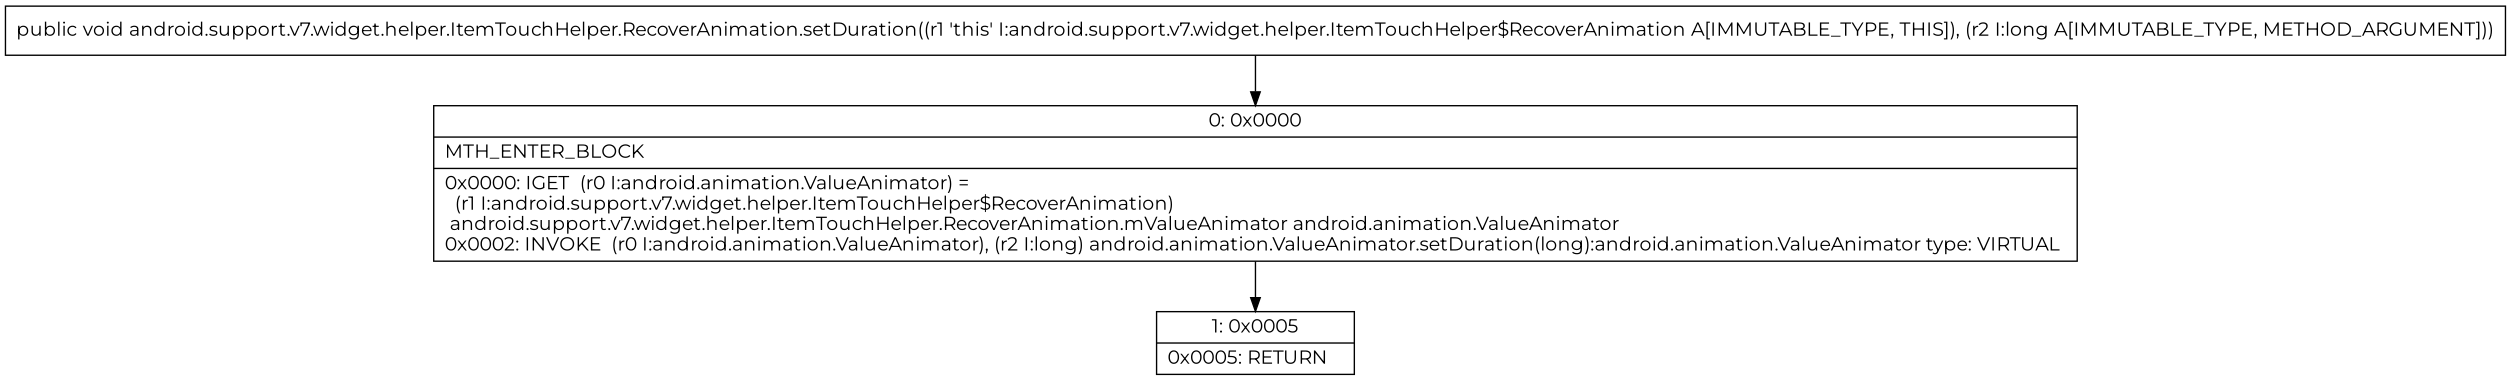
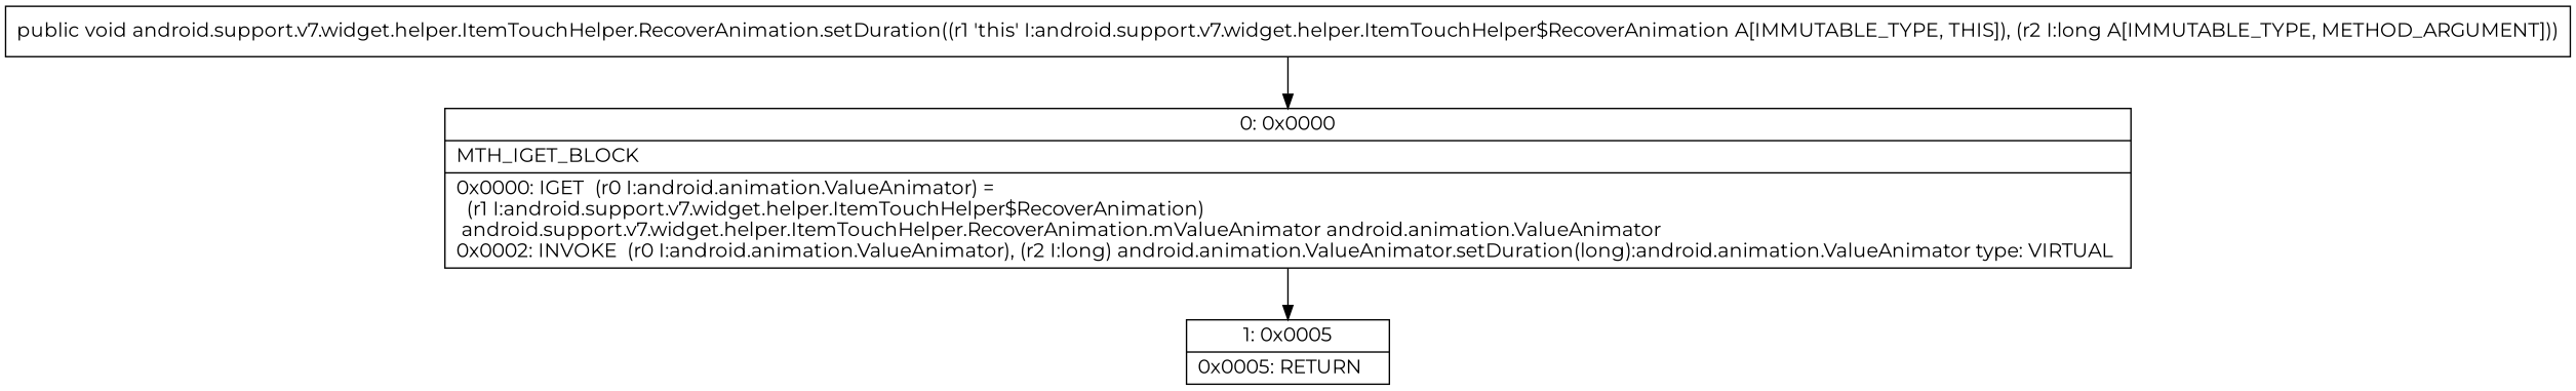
  digraph {
    fontname=Montserrat
    node [shape=record fontname=Montserrat]
    edge [fontname=Montserrat]
-   n1 [label="{0\:\ 0x0000|MTH_ENTER_BLOCK\l|0x0000: IGET  (r0 I:android.animation.ValueAnimator) = \l  (r1 I:android.support.v7.widget.helper.ItemTouchHelper$RecoverAnimation)\l android.support.v7.widget.helper.ItemTouchHelper.RecoverAnimation.mValueAnimator android.animation.ValueAnimator \l0x0002: INVOKE  (r0 I:android.animation.ValueAnimator), (r2 I:long) android.animation.ValueAnimator.setDuration(long):android.animation.ValueAnimator type: VIRTUAL \l}"]
+   n1 [label="{0\:\ 0x0000|MTH_IGET_BLOCK\l|0x0000: IGET  (r0 I:android.animation.ValueAnimator) = \l  (r1 I:android.support.v7.widget.helper.ItemTouchHelper$RecoverAnimation)\l android.support.v7.widget.helper.ItemTouchHelper.RecoverAnimation.mValueAnimator android.animation.ValueAnimator \l0x0002: INVOKE  (r0 I:android.animation.ValueAnimator), (r2 I:long) android.animation.ValueAnimator.setDuration(long):android.animation.ValueAnimator type: VIRTUAL \l}"]
    n2 [label="{1\:\ 0x0005|0x0005: RETURN   \l}"]
    n3 [label="{public void android.support.v7.widget.helper.ItemTouchHelper.RecoverAnimation.setDuration((r1 'this' I:android.support.v7.widget.helper.ItemTouchHelper$RecoverAnimation A[IMMUTABLE_TYPE, THIS]), (r2 I:long A[IMMUTABLE_TYPE, METHOD_ARGUMENT])) }"]
    n1 -> n2
    n3 -> n1
  }
